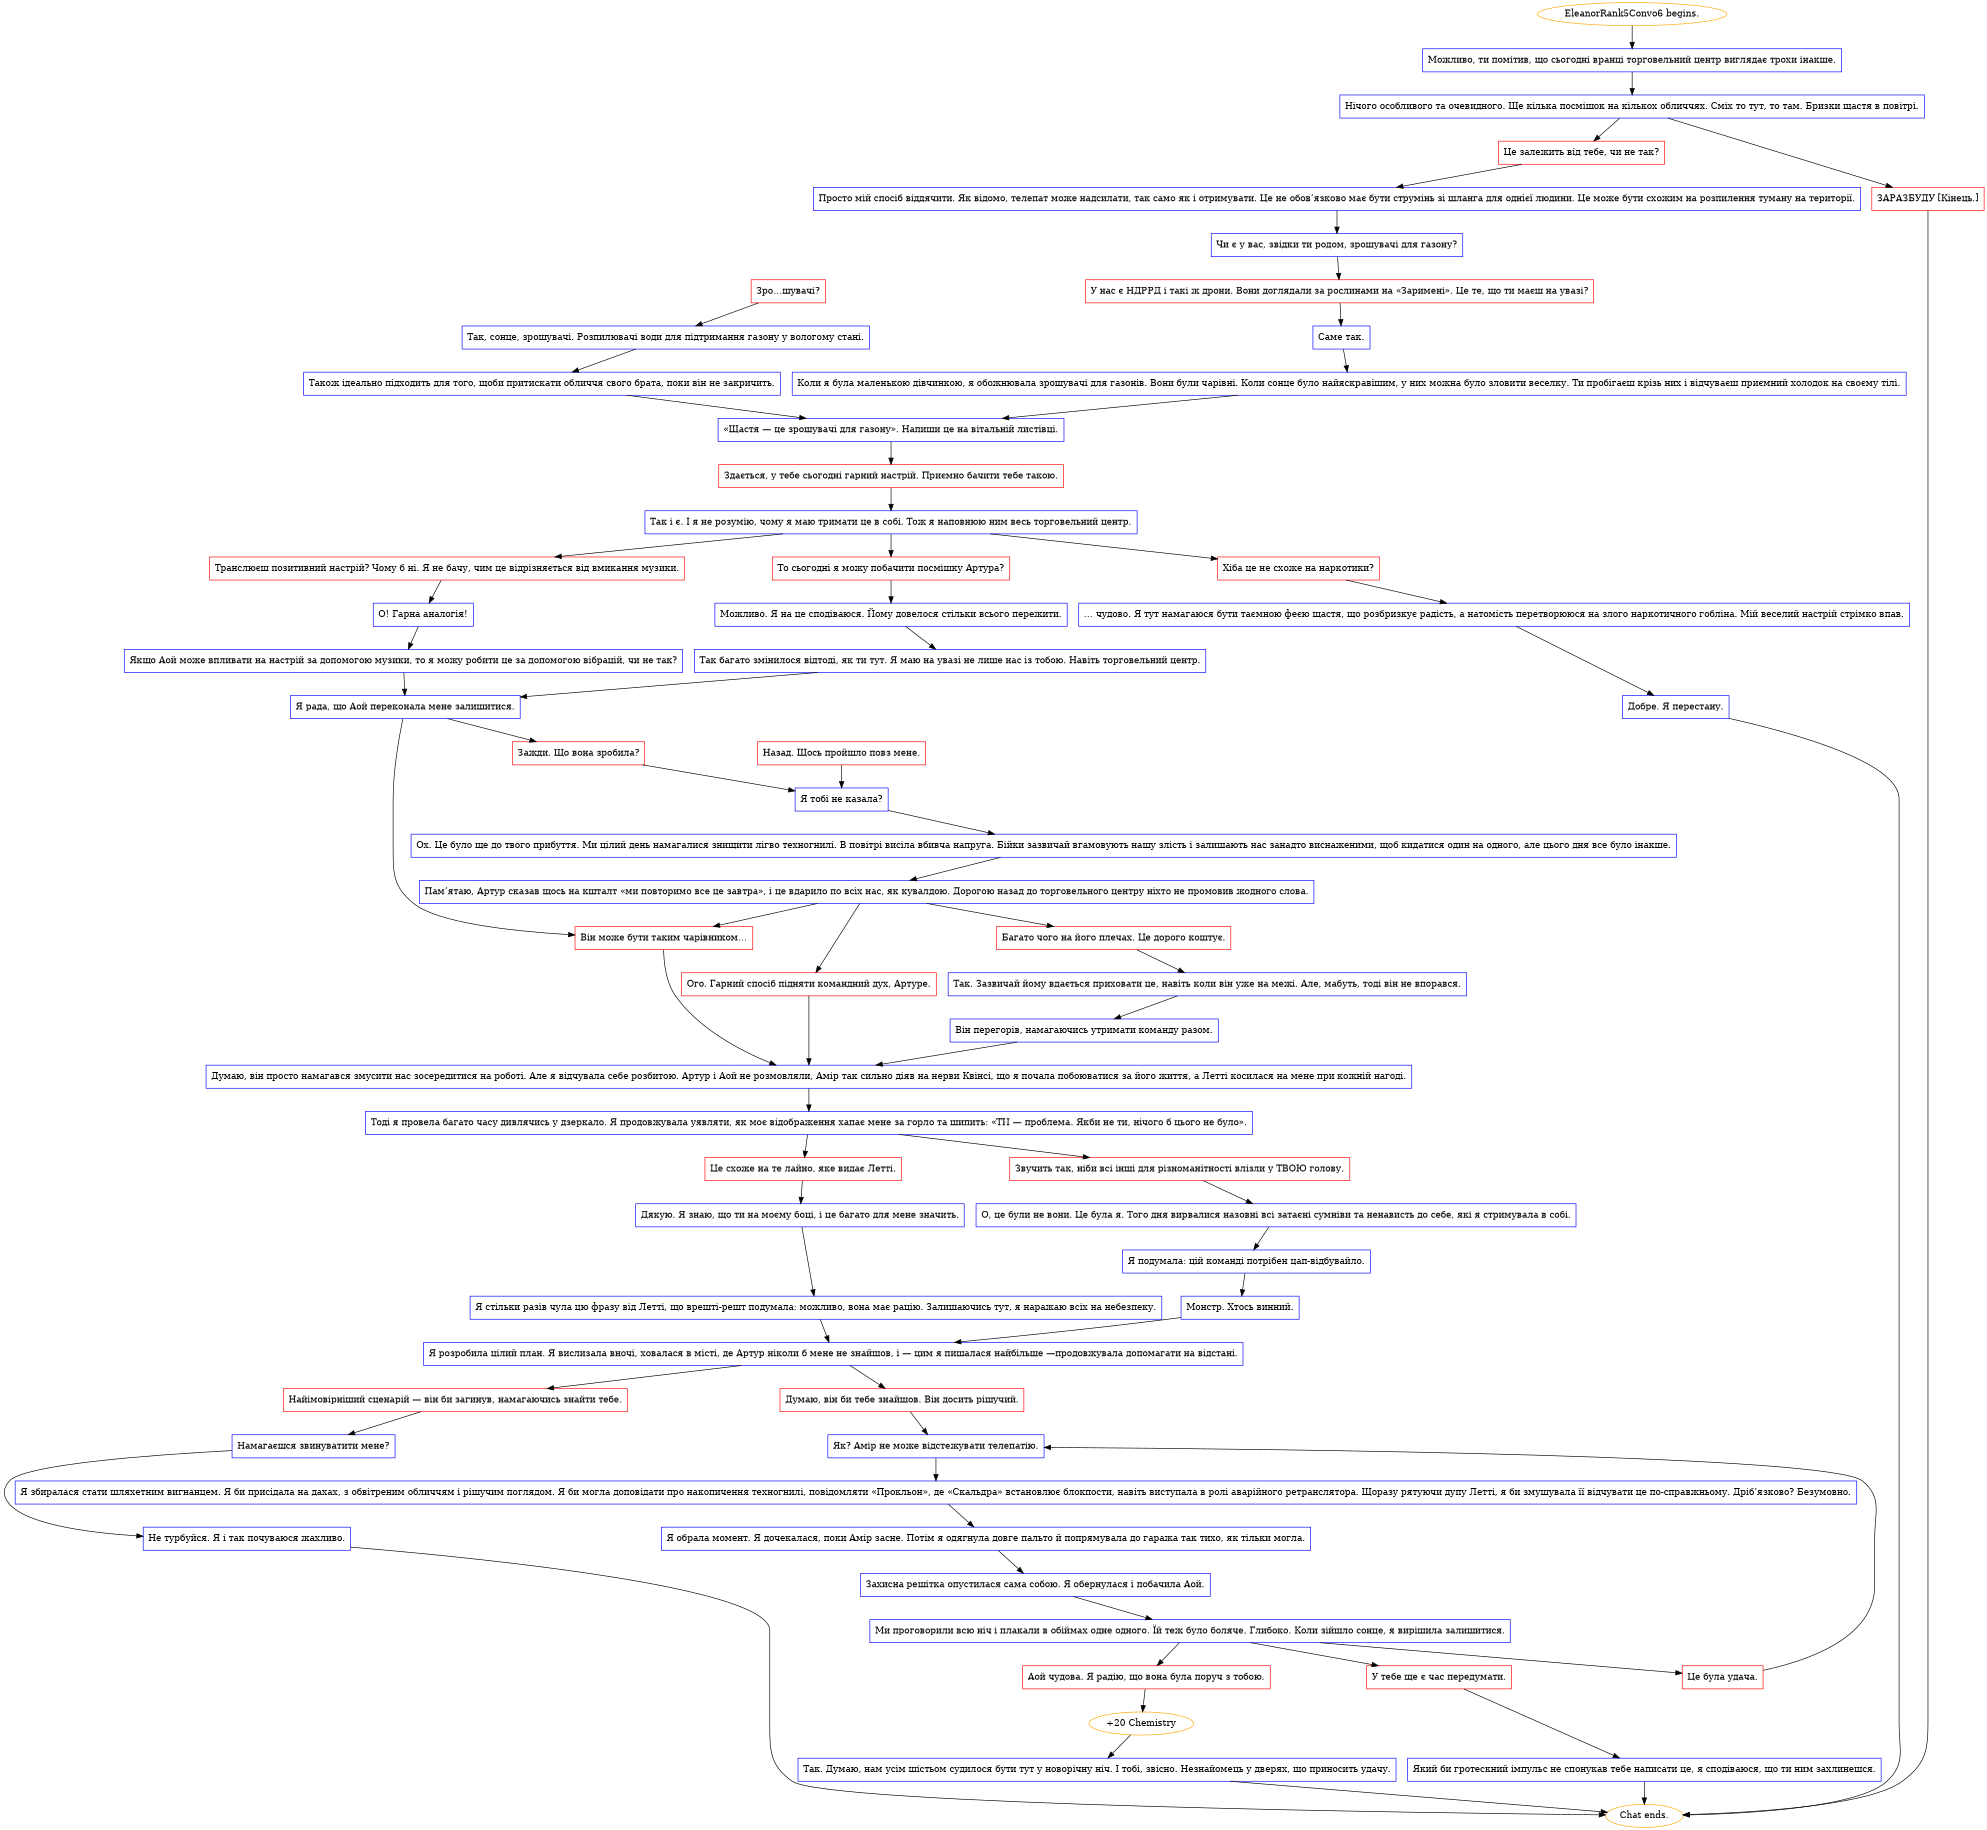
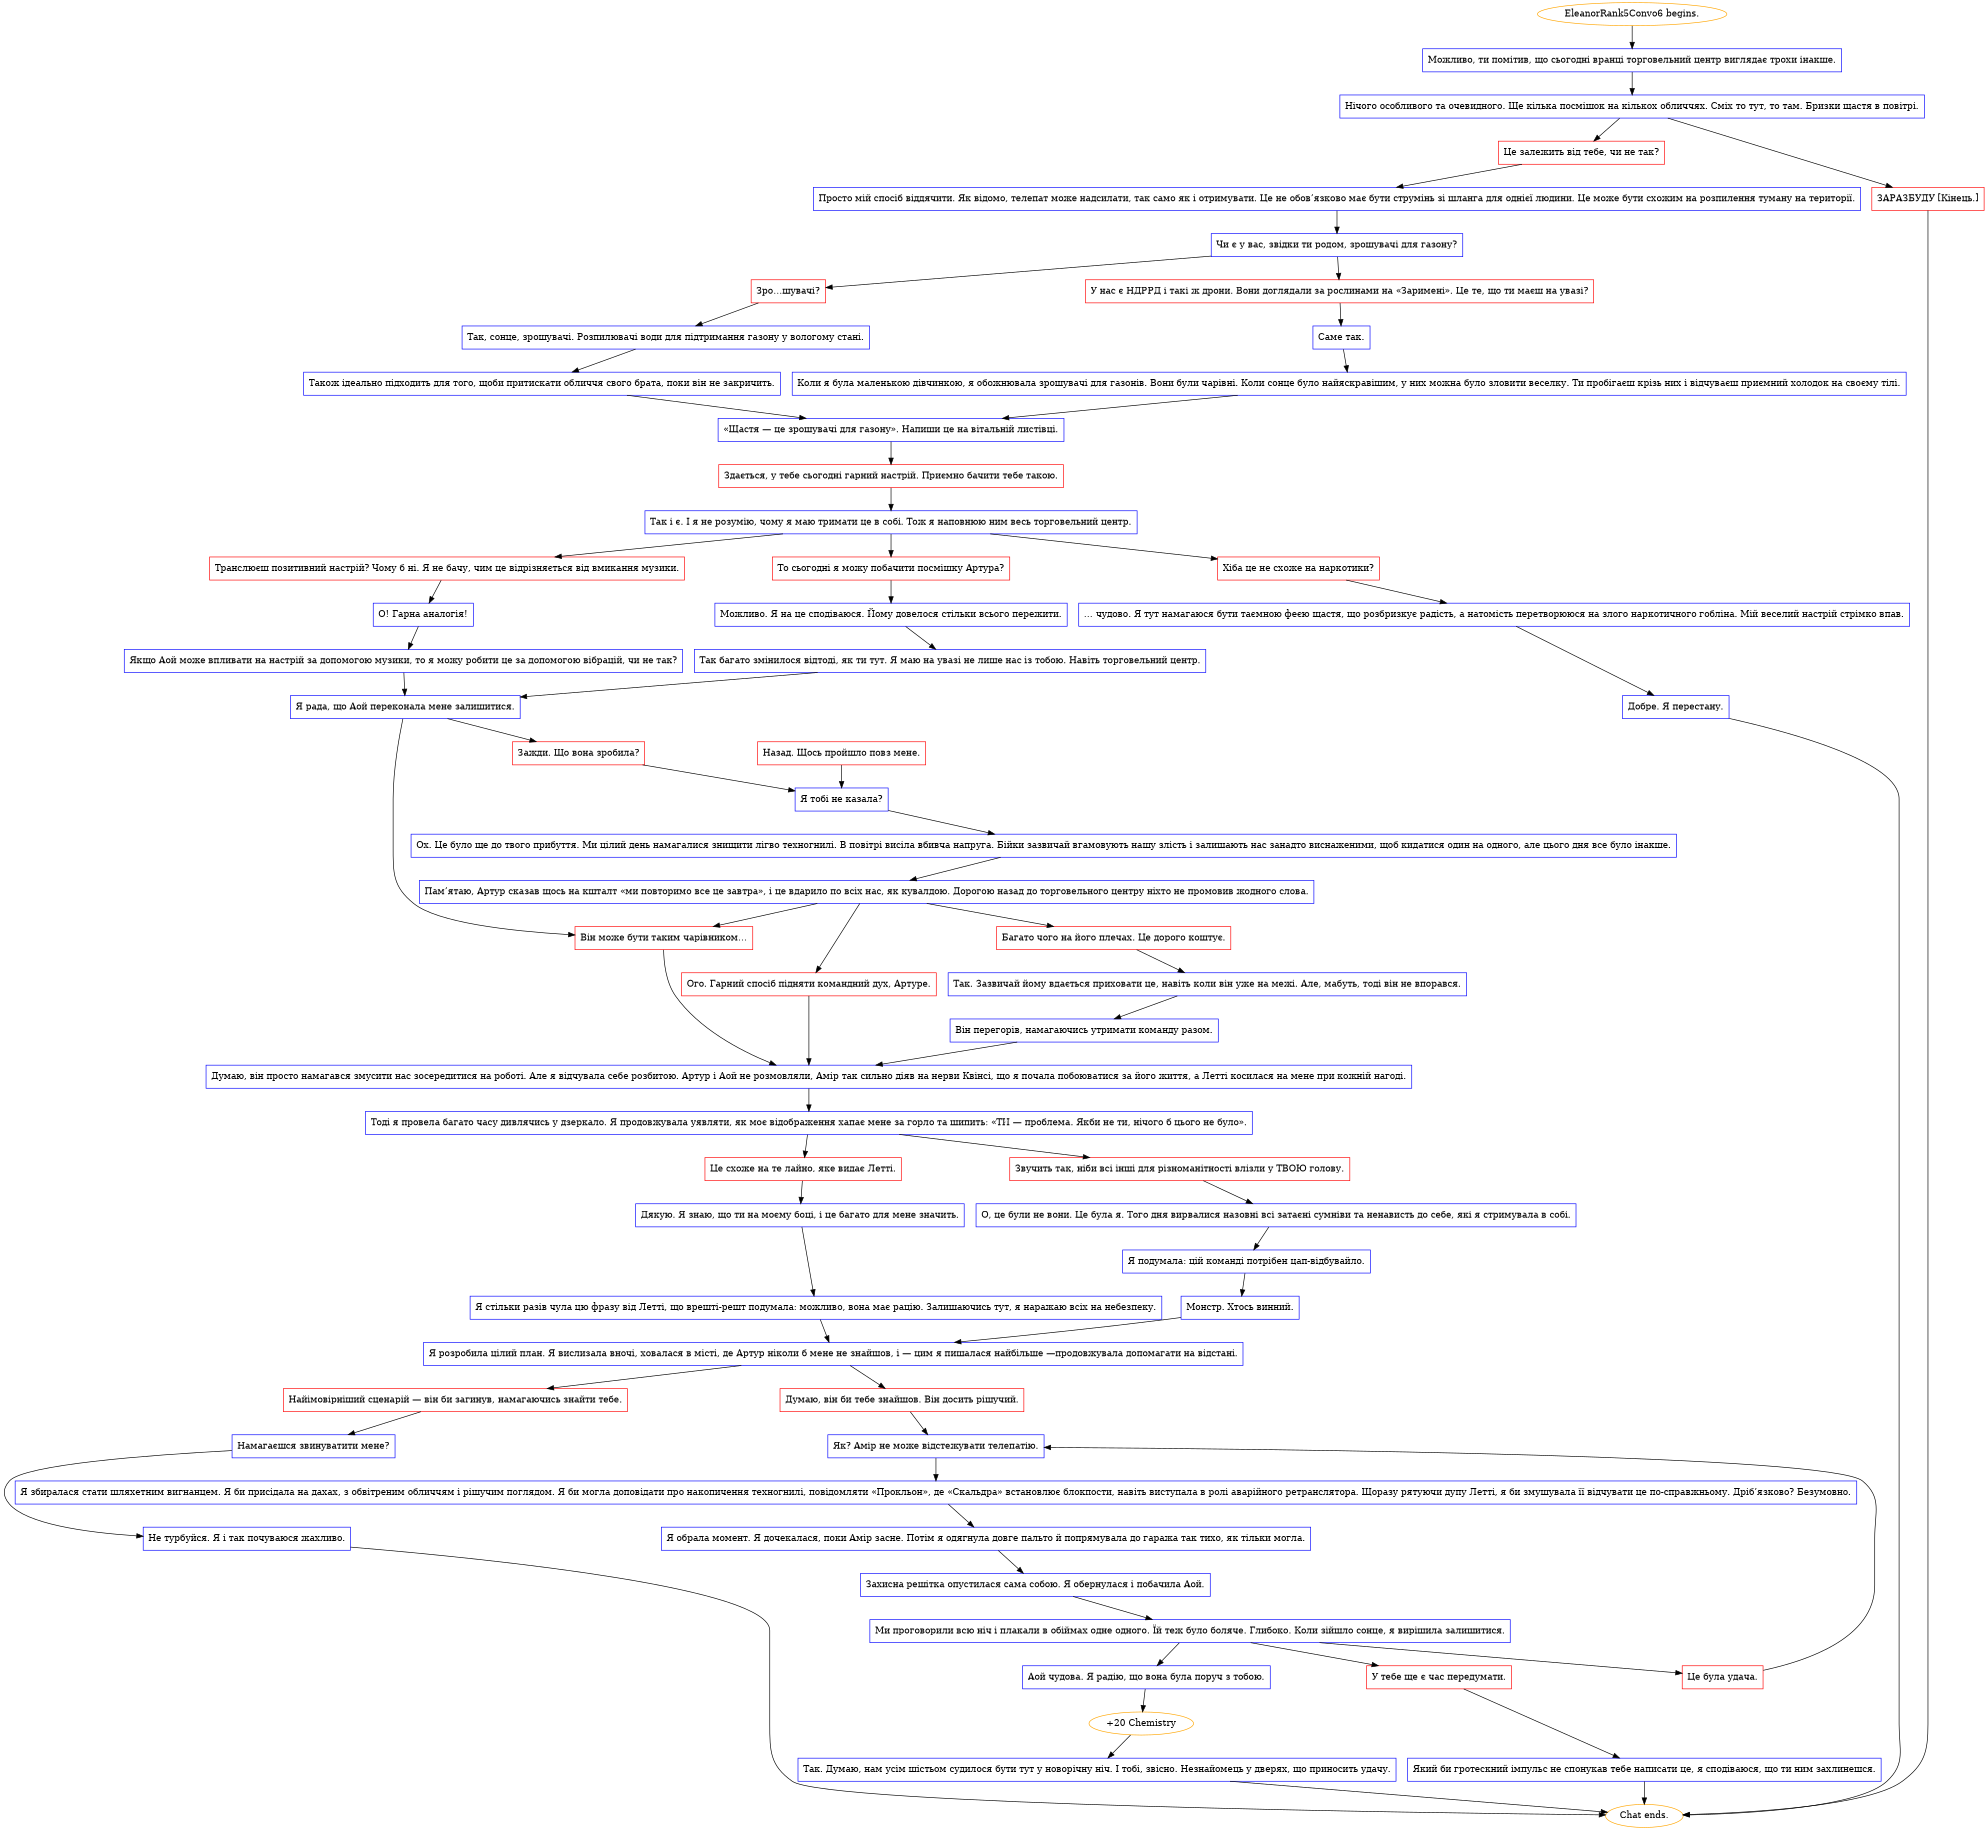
  digraph {
    node [color=blue shape=box]
    "EleanorRank5Convo6 begins." [color=orange shape=""]
    n2 [label="Можливо, ти помітив, що сьогодні вранці торговельний центр виглядає трохи інакше."]
    n3 [label="Нічого особливого та очевидного. Ще кілька посмішок на кількох обличчях. Сміх то тут, то там. Бризки щастя в повітрі."]
    n4 [color=red label="Це залежить від тебе, чи не так?"]
    n5 [color=red label="ЗАРАЗБУДУ [Кінець.]"]
    n6 [label="Просто мій спосіб віддячити. Як відомо, телепат може надсилати, так само як і отримувати. Це не обов’язково має бути струмінь зі шланга для однієї людини. Це може бути схожим на розпилення туману на території."]
    "Chat ends." [color=orange shape=""]
    n8 [label="Чи є у вас, звідки ти родом, зрошувачі для газону?"]
    n9 [color=red label="У нас є НДРРД і такі ж дрони. Вони доглядали за рослинами на «Заримені». Це те, що ти маєш на увазі?"]
    n10 [color=red label="Зро…шувачі?"]
    n11 [label="Саме так."]
    n12 [label="Так, сонце, зрошувачі. Розпилювачі води для підтримання газону у вологому стані."]
    n13 [label="Коли я була маленькою дівчинкою, я обожнювала зрошувачі для газонів. Вони були чарівні. Коли сонце було найяскравішим, у них можна було зловити веселку. Ти пробігаєш крізь них і відчуваєш приємний холодок на своєму тілі."]
    n14 [label="Також ідеально підходить для того, щоби притискати обличчя свого брата, поки він не закричить."]
    n15 [label="«Щастя — це зрошувачі для газону». Напиши це на вітальній листівці."]
    n16 [color=red label="Здається, у тебе сьогодні гарний настрій. Приємно бачити тебе такою."]
    n17 [label="Так і є. І я не розумію, чому я маю тримати це в собі. Тож я наповнюю ним весь торговельний центр."]
    n18 [color=red label="Хіба це не схоже на наркотики?"]
    n19 [color=red label="Транслюєш позитивний настрій? Чому б ні. Я не бачу, чим це відрізняється від вмикання музики."]
    n20 [color=red label="То сьогодні я можу побачити посмішку Артура?"]
    n21 [label="… чудово. Я тут намагаюся бути таємною феєю щастя, що розбризкує радість, а натомість перетворююся на злого наркотичного гобліна. Мій веселий настрій стрімко впав."]
    n22 [label="О! Гарна аналогія!"]
    n23 [label="Можливо. Я на це сподіваюся. Йому довелося стільки всього пережити."]
    n24 [label="Добре. Я перестану."]
    n25 [label="Якщо Аой може впливати на настрій за допомогою музики, то я можу робити це за допомогою вібрацій, чи не так?"]
    n26 [label="Так багато змінилося відтоді, як ти тут. Я маю на увазі не лише нас із тобою. Навіть торговельний центр."]
    n27 [label="Я рада, що Аой переконала мене залишитися."]
    n28 [color=red label="Зажди. Що вона зробила?"]
    n29 [color=red label="Він може бути таким чарівником…"]
    n30 [label="Я тобі не казала?"]
    n31 [color=red label="Назад. Щось пройшло повз мене."]
    n32 [label="Ох. Це було ще до твого прибуття. Ми цілий день намагалися знищити лігво техногнилі. В повітрі висіла вбивча напруга. Бійки зазвичай вгамовують нашу злість і залишають нас занадто виснаженими, щоб кидатися один на одного, але цього дня все було інакше."]
    n33 [label="Пам’ятаю, Артур сказав щось на кшталт «ми повторимо все це завтра», і це вдарило по всіх нас, як кувалдою. Дорогою назад до торговельного центру ніхто не промовив жодного слова."]
    n34 [color=red label="Ого. Гарний спосіб підняти командний дух, Артуре."]
    n35 [color=red label="Багато чого на його плечах. Це дорого коштує."]
    n36 [label="Думаю, він просто намагався змусити нас зосередитися на роботі. Але я відчувала себе розбитою. Артур і Аой не розмовляли, Амір так сильно діяв на нерви Квінсі, що я почала побоюватися за його життя, а Летті косилася на мене при кожній нагоді."]
    n37 [label="Так. Зазвичай йому вдається приховати це, навіть коли він уже на межі. Але, мабуть, тоді він не впорався."]
    n38 [label="Тоді я провела багато часу дивлячись у дзеркало. Я продовжувала уявляти, як моє відображення хапає мене за горло та шипить: «ТИ — проблема. Якби не ти, нічого б цього не було»."]
    n39 [label="Він перегорів, намагаючись утримати команду разом."]
    n40 [color=red label="Звучить так, ніби всі інші для різноманітності влізли у ТВОЮ голову."]
    n41 [color=red label="Це схоже на те лайно, яке видає Летті."]
    n42 [label="О, це були не вони. Це була я. Того дня вирвалися назовні всі затаєні сумніви та ненависть до себе, які я стримувала в собі."]
    n43 [label="Дякую. Я знаю, що ти на моєму боці, і це багато для мене значить."]
    n44 [label="Я подумала: цій команді потрібен цап-відбувайло."]
    n45 [label="Я стільки разів чула цю фразу від Летті, що врешті-решт подумала: можливо, вона має рацію. Залишаючись тут, я наражаю всіх на небезпеку."]
    n46 [label="Монстр. Хтось винний."]
    n47 [label="Я розробила цілий план. Я вислизала вночі, ховалася в місті, де Артур ніколи б мене не знайшов, і — цим я пишалася найбільше —продовжувала допомагати на відстані."]
    n48 [color=red label="Думаю, він би тебе знайшов. Він досить рішучий."]
    n49 [color=red label="Найімовірніший сценарій — він би загинув, намагаючись знайти тебе."]
    n50 [label="Як? Амір не може відстежувати телепатію."]
    n51 [label="Намагаєшся звинуватити мене?"]
    n52 [label="Я збиралася стати шляхетним вигнанцем. Я би присідала на дахах, з обвітреним обличчям і рішучим поглядом. Я би могла доповідати про накопичення техногнилі, повідомляти «Прокльон», де «Скальдра» встановлює блокпости, навіть виступала в ролі аварійного ретранслятора. Щоразу рятуючи дупу Летті, я би змушувала її відчувати це по-справжньому. Дріб’язково? Безумовно."]
    n53 [label="Не турбуйся. Я і так почуваюся жахливо."]
    n54 [label="Я обрала момент. Я дочекалася, поки Амір засне. Потім я одягнула довге пальто й попрямувала до гаража так тихо, як тільки могла."]
    n55 [label="Захисна решітка опустилася сама собою. Я обернулася і побачила Аой."]
    n56 [label="Ми проговорили всю ніч і плакали в обіймах одне одного. Їй теж було боляче. Глибоко. Коли зійшло сонце, я вирішила залишитися."]
    n57 [color=red label="У тебе ще є час передумати."]
-   n58 [color=red label="Аой чудова. Я радію, що вона була поруч з тобою."]
+   n58 [label="Аой чудова. Я радію, що вона була поруч з тобою."]
    n59 [color=red label="Це була удача."]
    n60 [label="Який би гротескний імпульс не спонукав тебе написати це, я сподіваюся, що ти ним захлинешся."]
    n61 [color=orange label="+20 Chemistry" shape=""]
    n62 [label="Так. Думаю, нам усім шістьом судилося бути тут у новорічну ніч. І тобі, звісно. Незнайомець у дверях, що приносить удачу."]
    "EleanorRank5Convo6 begins." -> n2
    n2 -> n3
    n3 -> n4
    n3 -> n5
    n4 -> n6
    n5 -> "Chat ends."
    n6 -> n8
    n8 -> n9
+   n8 -> n10
    n9 -> n11
    n10 -> n12
    n11 -> n13
    n12 -> n14
    n13 -> n15
    n14 -> n15
    n15 -> n16
    n16 -> n17
    n17 -> n18
    n17 -> n19
    n17 -> n20
    n18 -> n21
    n19 -> n22
    n20 -> n23
    n21 -> n24
    n22 -> n25
    n23 -> n26
    n24 -> "Chat ends."
    n25 -> n27
    n26 -> n27
    n27 -> n28
    n27 -> n29
    n28 -> n30
    n29 -> n36
    n30 -> n32
    n31 -> n30
    n32 -> n33
    n33 -> n29
    n33 -> n34
    n33 -> n35
    n34 -> n36
    n35 -> n37
    n36 -> n38
    n37 -> n39
    n38 -> n40
    n38 -> n41
    n39 -> n36
    n40 -> n42
    n41 -> n43
    n42 -> n44
    n43 -> n45
    n44 -> n46
    n45 -> n47
    n46 -> n47
    n47 -> n48
    n47 -> n49
    n48 -> n50
    n49 -> n51
    n50 -> n52
    n51 -> n53
    n52 -> n54
    n53 -> "Chat ends."
    n54 -> n55
    n55 -> n56
    n56 -> n57
    n56 -> n58
    n56 -> n59
    n57 -> n60
    n58 -> n61
    n59 -> n50
    n60 -> "Chat ends."
    n61 -> n62
    n62 -> "Chat ends."
  }
